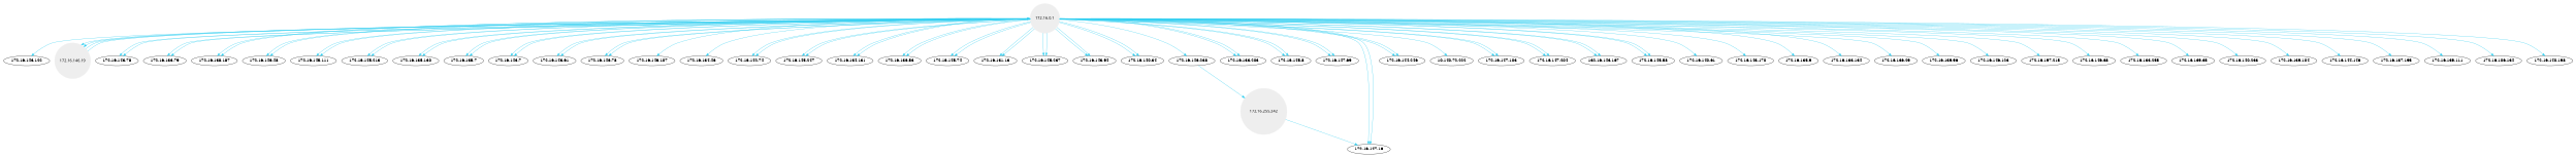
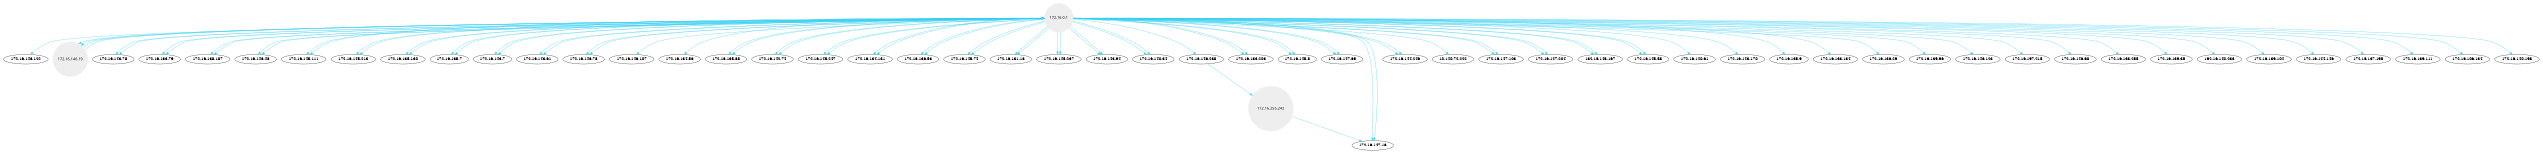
  digraph {
    edge [color="#31CEF0"]
    n1 [color="#EEEEEE" fillcollor="#EEEEEE" fontname=Verdana label="172.16.0.1" shape=circle style=filled width=1.50]
    "172.16.143.122"
    n3 [color="#EEEEEE" fillcollor="#EEEEEE" fontname=Verdana label="172.16.146.19" shape=circle style=filled width=0.60]
    "172.16.143.78"
    "172.16.133.79"
    "172.16.138.187"
    "172.16.146.48"
    "172.16.145.111"
    "172.16.145.213"
    "172.16.135.130"
    "172.16.135.7"
    "172.16.143.7"
    "172.16.143.61"
    "172.16.146.78"
    "172.16.146.107"
-   "172.16.134.56" [label="172.16.134.46"]
+   "172.16.134.56"
+   "172.16.135.88"
    "172.16.142.74"
    "172.16.145.247"
    "172.16.134.131"
    "172.16.136.53"
    "172.16.145.74"
    "172.16.131.13"
    "172.16.145.237"
    "172.16.143.94"
    "172.16.140.34"
    "172.16.146.238"
    "172.16.133.203"
    "172.16.145.8"
    "172.16.147.69"
    "172.16.147.16"
    "172.16.144.246"
    "10.140.72.222"
    "172.16.147.103"
    "172.16.147.204"
    n36 [label="132.16.143.167"]
    "172.16.145.58"
    "172.16.140.61"
    "172.16.143.170"
    "172.16.135.9"
    "172.16.133.134"
    "172.16.136.29"
    "172.16.139.96"
    "172.16.146.123"
    "172.16.197.215"
    "172.16.146.68"
    "172.16.133.255"
    "172.16.139.35"
-   "172.16.140.233"
+   "172.16.140.233" [label="192.16.140.233"]
    "172.16.139.104"
    "172.16.144.146"
    "172.16.137.195"
    "172.16.139.111"
    "172.16.106.134"
    "172.16.140.198"
    n56 [color="#EEEEEE" fillcollor="#EEEEEE" fontname=Verdana label="172.16.255.242" shape=circle style=filled width=0.30]
    n1 -> "172.16.143.122"
    n1 -> n3
    n1 -> n3
    n1 -> "172.16.143.78"
    n1 -> "172.16.143.78"
    n1 -> "172.16.133.79"
    n1 -> "172.16.133.79"
    n1 -> "172.16.138.187"
    n1 -> "172.16.138.187"
    n1 -> "172.16.146.48"
    n1 -> "172.16.146.48"
    n1 -> "172.16.145.111"
    n1 -> "172.16.145.111"
    n1 -> "172.16.145.213"
    n1 -> "172.16.145.213"
    n1 -> "172.16.135.130"
    n1 -> "172.16.135.130"
    n1 -> "172.16.135.7"
    n1 -> "172.16.135.7"
    n1 -> "172.16.143.7"
    n1 -> "172.16.143.7"
    n1 -> "172.16.143.61"
    n1 -> "172.16.143.61"
    n1 -> "172.16.146.78"
    n1 -> "172.16.146.78"
    n1 -> "172.16.146.107"
    n1 -> "172.16.134.56"
+   n1 -> "172.16.135.88"
+   n1 -> "172.16.135.88"
    n1 -> "172.16.142.74"
    n1 -> "172.16.142.74"
    n1 -> "172.16.145.247"
    n1 -> "172.16.145.247"
    n1 -> "172.16.134.131"
    n1 -> "172.16.134.131"
    n1 -> "172.16.136.53"
    n1 -> "172.16.136.53"
    n1 -> "172.16.145.74"
    n1 -> "172.16.145.74"
    n1 -> "172.16.131.13"
    n1 -> "172.16.131.13"
    n1 -> "172.16.145.237"
    n1 -> "172.16.145.237"
    n1 -> "172.16.143.94"
    n1 -> "172.16.143.94"
    n1 -> "172.16.140.34"
    n1 -> "172.16.140.34"
    n1 -> "172.16.146.238"
    n1 -> "172.16.133.203"
    n1 -> "172.16.133.203"
    n1 -> "172.16.145.8"
    n1 -> "172.16.145.8"
    n1 -> "172.16.147.69"
    n1 -> "172.16.147.69"
    n1 -> "172.16.147.16"
    n1 -> "172.16.147.16"
    n1 -> "172.16.144.246"
    n1 -> "172.16.144.246"
    n1 -> "10.140.72.222"
    n1 -> "172.16.147.103"
    n1 -> "172.16.147.103"
    n1 -> "172.16.147.204"
    n1 -> "172.16.147.204"
    n1 -> n36
    n1 -> n36
    n1 -> "172.16.145.58"
    n1 -> "172.16.145.58"
    n1 -> "172.16.140.61"
    n1 -> "172.16.143.170"
    n1 -> "172.16.135.9"
    n1 -> "172.16.133.134"
    n1 -> "172.16.136.29"
    n1 -> "172.16.139.96"
    n1 -> "172.16.146.123"
    n1 -> "172.16.197.215"
    n1 -> "172.16.146.68"
    n1 -> "172.16.133.255"
    n1 -> "172.16.139.35"
    n1 -> "172.16.140.233"
    n1 -> "172.16.139.104"
    n1 -> "172.16.144.146"
    n1 -> "172.16.137.195"
    n1 -> "172.16.139.111"
    n1 -> "172.16.106.134"
    n1 -> "172.16.140.198"
    n3 -> n1
    n3 -> n1
    "172.16.146.238" -> n56
    n56 -> "172.16.147.16"
  }
